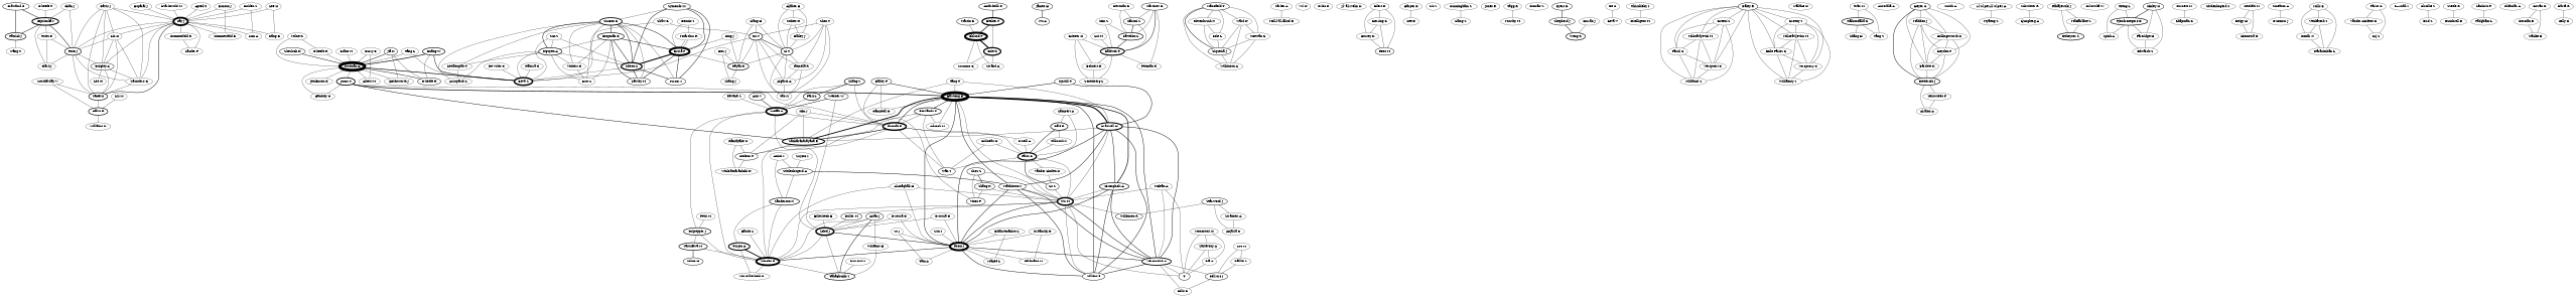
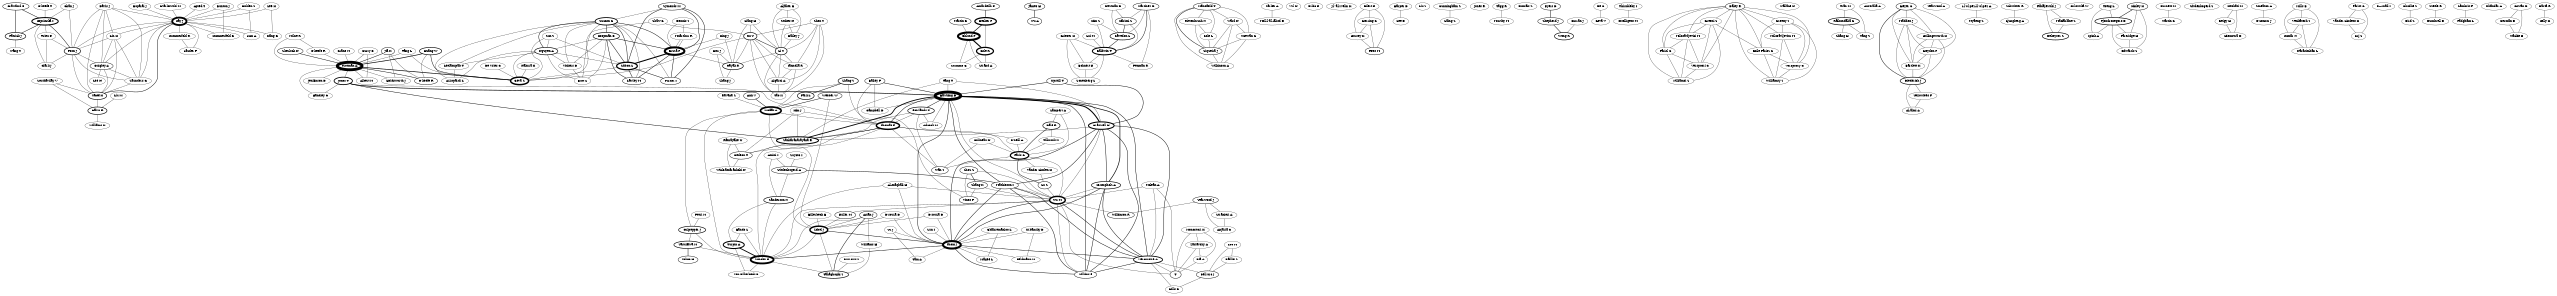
  graph {
    node [penwidth=1]
    edge [penwidth=1.1]
    "Kay J" [penwidth=9]
    "Boparai J"
    "Yacef K" [penwidth=3]
    "Kummerfeld B"
    "Kummerfeld R"
    "Lauder P"
    "Quigley A" [penwidth=2]
    "Poon J" [penwidth=3]
    "Lin K"
    "Saunders G"
    "Lum A"
    "Kang B"
    "Calvo R" [penwidth=3]
    "Lee N"
    "Clark J"
    "Huang W" [penwidth=3]
    "Trotman A" [penwidth=14]
    "Geva S" [penwidth=7]
    "O’keefe R" [penwidth=2]
    "Albert M"
    "Jenkinson D"
    "Jones T" [penwidth=4]
    "Holdsworth J"
    "Handley C"
    "Hawking D" [penwidth=14]
    "Sankaranarayana R" [penwidth=5]
    "Thomas P" [penwidth=7]
    "Becker P" [penwidth=6]
    "Eklund P" [penwidth=10]
    "Cole R" [penwidth=6]
    "Stumme G"
    "Strand A"
    "Southavilay V"
    "Williams K"
    "Rowlands T" [penwidth=3]
    "Adcock M"
    "Vercoustre A" [penwidth=4]
    "Wu M" [penwidth=7]
    "Thom J" [penwidth=10]
    "Craswell N" [penwidth=5]
    "Campbell D"
    "Mathieson I" [penwidth=2]
    "Wilkins P" [penwidth=2]
    "Wan S" [penwidth=2]
    T [penwidth=2]
    "Dell’oro J" [penwidth=2]
    "Hills B"
    "Wilkinson R" [penwidth=2]
    "Fuller M" [penwidth=2]
    "Scholer F" [penwidth=9]
    "Tam A"
    "Magee L"
    "Feldmann M"
    "Gedeon T" [penwidth=2]
    "Krumpholz A" [penwidth=3]
    "Paris C" [penwidth=6]
    "O’neill A"
    "Bunton J"
    "James H" [penwidth=2]
    "Wu A" [penwidth=2]
    "Curry B"
    "Cavedon L" [penwidth=3]
    "Kim S"
    "Baldwin T" [penwidth=5]
    "Bohnert F"
    "Sonenberg L"
    "Penman R"
    "Mclean A"
    "Zobel J" [penwidth=7]
    "Sun I"
    "Von Billerbeck B"
    "Tahaghoghi S" [penwidth=3]
    "Dale R" [penwidth=3]
    "Tilbrook M"
    "Vander Linden K"
    "Lu S" [penwidth=2]
    "Mansfield T" [penwidth=2]
    "Rittenbruch M"
    "Cole L"
    "Siqueira J" [penwidth=2]
    "Ward N"
    "Mcewan G"
    "Wilkinson A"
    "Sherlock N" [penwidth=2]
    "Sarker A"
    "Moll{\'a}-aliod D"
    "Vrl N"
    "Wickramarachchi N"
    "Brkic F"
    "Czarkowski M"
    "J{\"a}rvelin K"
    "Bailey P" [penwidth=2]
    "Sanderson M" [penwidth=3]
    "Turpin A" [penwidth=5]
    "Eilert F"
    "Herring C"
    "Horsey K"
    "Rees M" [penwidth=2]
    "Martinez D" [penwidth=2]
    "Karimi S" [penwidth=2]
    "Harper D"
    "Lee D"
    "Liu Y"
    "Shaw G"
    "Xu Y" [penwidth=3]
    "Li Y" [penwidth=3]
    "Nayak R" [penwidth=3]
    "Iannella R"
    "Algarni A"
    "Tao X"
    "Zhang J"
    "Aljaber B"
    "Stokes N"
    "Bailey J"
    "Cunningham S"
    "Laing S"
    "Zhou Z" [penwidth=2]
    "Zhang X" [penwidth=2]
    "Vines P" [penwidth=2]
    "Jones R"
    "Grieser K"
    "Tagg R"
    "Murthy M"
    "Dumais S"
    "Jia X" [penwidth=2]
    "Amardeilh F" [penwidth=2]
    "Eyers D" [penwidth=2]
    "Shepherd J" [penwidth=2]
    "Wong R" [penwidth=3]
    "Park L" [penwidth=3]
    "Moffat A" [penwidth=8]
    "Culpepper J" [penwidth=3]
    "Liu M"
    "De C"
    "Geva V"
    "Thirnbleby I"
    "Intelligent M"
    "Daley R" [penwidth=2]
    "Greeni S"
    "Milosavljevici M"
    "Parisl C"
    "Verspoori C"
    "Williamsi S"
    "Greeny S"
    "Milosavljevicz M"
    "Ecile Parisz C"
    "Verspoory C"
    "Williamsy S"
    "Wallace N"
    "Zhang Y" [penwidth=3]
    "Yasukawa M" [penwidth=3]
    "Tang T"
    "Ratnayake U"
    "Ravana S"
    "Yokoo H" [penwidth=2]
    "Raikundalia G" [penwidth=3]
    "Zhang H"
    "Yang Y"
    "Australia A"
    "Lee M"
    "Baillie S"
    "Webber W" [penwidth=2]
    "Hou J"
    "Diederich J" [penwidth=3]
    "Yellowlees P"
    "Al-ajmi A"
    "Tang L"
    "Liang H"
    "Zuccon G" [penwidth=4]
    "Koopman B" [penwidth=3]
    "Nguyen A" [penwidth=3]
    "Vickers D"
    "Butt L"
    "Sitbon L" [penwidth=6]
    "Bruza P" [penwidth=10]
    "Lawley M" [penwidth=2]
    "Turner I" [penwidth=2]
    "Leelanupab T"
    "Azzopardi L"
    "Sun Y"
    "Mcarthur R"
    "Martin B" [penwidth=2]
    "Itakura K"
    "D’souza D"
    "Dennis S"
-   "Smith A"
+   "Smith A" [label="Yearwood A"]
    "Shen Y"
    "Al-maqbali H"
    "Anh V" [penwidth=2]
    "Patrick J" [penwidth=3]
    "Wang Y"
    "Upstill T" [penwidth=2]
    "Chan J"
    "Koprinska I" [penwidth=5]
    "Trieu F"
    "Milne R"
    "O'keefe R"
    "L{\'o}pez-l{\'o}pez A"
    "Myaeng S"
    "Heyer C" [penwidth=2]
    "Madden J"
    "Hollingsworth K"
    "Heydon P"
    "Bartlett K"
    "Amini I"
    "Uitdenbogerd A" [penwidth=2]
    "Schwitter R"
    "Ljungberg A"
    "O’keefe T"
    "Dekeyser S" [penwidth=3]
    "Orlowska W"
    "Tjondronegoro D" [penwidth=3]
    "Tseng L"
    "Spink A"
    "Partridge H"
    "Edwards S"
    "Apted T"
    "Crawford E" [penwidth=2]
    "Kinley K" [penwidth=2]
    "Burnett M"
-   "Chapman C"
+   "Chapman C" [label="Martin C"]
    "Yu J"
    "Davis J"
    "Holden S"
    "Burrows S"
    "Lui M"
    "Uitdenbogerd S"
    "Colineau N"
    "Neshati M"
    "Beigy H"
    "Hiemstra D"
    "Smeaton A"
    "O'connor J"
    "Mills B"
    "Venkatesh S"
    "Kumar M"
    "Narasimhan L"
    "Yearwood J" [penwidth=2]
    "Stranieri A"
    "Anjaria C"
    "Radajewski J"
    "Macfarlane S"
    "Curran J"
    "Parist C"
    "Vander Lindent K"
    "Luj S"
    "E—rnail I"
    "Ghodke S"
    "Bird S"
    "Tran M"
    "Ghahremanloo L"
    "Billerbeck B"
    "Lampert A"
    "King J"
    "Lee K"
    "Steele R"
    "Dumbrell D"
    "Newman D"
    "Kim J"
    "Bando L"
    "Symonds M" [penwidth=2]
    "Lambrix P"
    "Padgham L"
    "Monostori K"
    "Zaslavsky A"
    "Bia A"
    "Iskandar A"
    "Suyoto I"
    "D'souza D"
    "De Vries C"
    "Asian J" [penwidth=2]
    "Williams H"
    "Petri M"
    "Cowan D"
    "German D"
    "Mackie E"
    "Barta R"
    "Kelly K"
    "Crane M"
    "Urbansky D"
    "Kay J" -- "Yacef K" [penwidth=2.1]
    "Kay J" -- "Kummerfeld B"
    "Kay J" -- "Kummerfeld R"
    "Kay J" -- "Lauder P"
    "Kay J" -- "Quigley A"
    "Kay J" -- "Poon J"
    "Kay J" -- "Lin K"
    "Kay J" -- "Saunders G"
    "Kay J" -- "Lum A"
    "Kay J" -- "Kang B"
    "Boparai J" -- "Kay J"
    "Yacef K" -- "Calvo R"
    "Kummerfeld R" -- "Lauder P"
    "Quigley A" -- "Yacef K"
    "Quigley A" -- "Saunders G"
    "Quigley A" -- "Lee N"
    "Poon J" -- "Yacef K"
    "Poon J" -- "Quigley A"
    "Poon J" -- "Saunders G"
    "Poon J" -- "Clark J"
    "Lin K" -- "Yacef K"
    "Lin K" -- "Quigley A"
    "Lin K" -- "Poon J"
    "Lin K" -- "Saunders G"
    "Saunders G" -- "Yacef K"
    "Calvo R" -- "Williams K"
    "Huang W" -- "Trotman A" [penwidth=3.1]
    "Huang W" -- "Geva S" [penwidth=2.1]
    "Huang W" -- "O’keefe R"
    "Trotman A" -- "Geva S" [penwidth=3.1]
    "Trotman A" -- "O’keefe R" [penwidth=2.1]
    "Trotman A" -- "Albert M"
    "Trotman A" -- "Jenkinson D"
    "Trotman A" -- "Jones T"
    "Trotman A" -- "Holdsworth J"
    "Trotman A" -- "Handley C"
    "Jones T" -- "Handley C"
    "Jones T" -- "Hawking D" [penwidth=3.1]
    "Jones T" -- "Sankaranarayana R" [penwidth=2.1]
    "Jones T" -- "Thomas P"
    "Hawking D" -- "Sankaranarayana R" [penwidth=4.1]
    "Hawking D" -- "Rowlands T" [penwidth=2.1]
    "Hawking D" -- "Adcock M"
    "Hawking D" -- "Vercoustre A" [penwidth=2.1]
    "Hawking D" -- "Wu M"
    "Hawking D" -- "Thom J" [penwidth=2.1]
    "Hawking D" -- "Craswell N" [penwidth=5.1]
    "Hawking D" -- "Campbell D"
    "Hawking D" -- "Mathieson I" [penwidth=2.1]
    "Hawking D" -- "Wilkins P" [penwidth=2.1]
    "Sankaranarayana R" -- "Gedeon T"
    "Thomas P" -- "Hawking D" [penwidth=2.1]
    "Thomas P" -- "Sankaranarayana R" [penwidth=2.1]
    "Thomas P" -- "Wan S"
    "Thomas P" -- "Gedeon T"
    "Thomas P" -- "Paris C"
    "Thomas P" -- "O’neill A"
    "Becker P" -- "Eklund P" [penwidth=3.1]
    "Becker P" -- "Cole R"
    "Eklund P" -- "Cole R" [penwidth=5.1]
    "Eklund P" -- "Stumme G"
    "Eklund P" -- "Strand A"
    "Cole R" -- "Stumme G"
    "Cole R" -- "Strand A"
    "Southavilay V" -- "Yacef K"
    "Southavilay V" -- "Calvo R"
    "Rowlands T" -- "Sankaranarayana R"
    "Rowlands T" -- "Thomas P"
    "Rowlands T" -- "Adcock M"
    "Rowlands T" -- "Wan S"
    "Vercoustre A" -- "Wu M" [penwidth=2.1]
    "Vercoustre A" -- "Wilkins P" [penwidth=2.1]
    "Vercoustre A" -- T
    "Vercoustre A" -- "Dell’oro J"
    "Vercoustre A" -- "Hills B"
    "Wu M" -- T
    "Wu M" -- "Wilkinson R"
    "Wu M" -- "Fuller M"
    "Thom J" -- "Vercoustre A" [penwidth=2.1]
    "Thom J" -- "Wu M" [penwidth=2.1]
    "Thom J" -- "Wilkins P" [penwidth=2.1]
    "Thom J" -- "Scholer F" [penwidth=2.1]
    "Thom J" -- "Tam A"
    "Thom J" -- "Magee L"
    "Thom J" -- "Feldmann M"
    "Craswell N" -- "Sankaranarayana R"
    "Craswell N" -- "Vercoustre A" [penwidth=2.1]
    "Craswell N" -- "Wu M"
    "Craswell N" -- "Thom J" [penwidth=2.1]
    "Craswell N" -- "Mathieson I" [penwidth=2.1]
    "Craswell N" -- "Wilkins P" [penwidth=2.1]
    "Craswell N" -- "Krumpholz A" [penwidth=2.1]
    "Mathieson I" -- "Vercoustre A" [penwidth=2.1]
    "Mathieson I" -- "Wu M"
    "Mathieson I" -- "Thom J" [penwidth=2.1]
    "Mathieson I" -- "Wilkins P" [penwidth=2.1]
    "Wilkins P" -- "Wu M"
    "Dell’oro J" -- "Hills B"
    "Fuller M" -- "Zobel J"
    "Scholer F" -- "Thomas P"
    "Scholer F" -- "Wu M"
    "Scholer F" -- "Zobel J"
    "Scholer F" -- "Von Billerbeck B"
    "Scholer F" -- "Tahaghoghi S"
    "Gedeon T" -- "Wickramarachchi N"
    "Krumpholz A" -- "Hawking D" [penwidth=3.1]
    "Krumpholz A" -- "Vercoustre A" [penwidth=2.1]
    "Krumpholz A" -- "Wu M"
    "Krumpholz A" -- "Thom J" [penwidth=2.1]
    "Krumpholz A" -- "Wilkins P" [penwidth=2.1]
    "Paris C" -- "Wu M"
    "Paris C" -- "Wan S"
    "Paris C" -- "Vander Linden K"
    "O’neill A" -- "Paris C"
    "Bunton J" -- "Kay J"
    "Bunton J" -- "Kummerfeld B"
    "James H" -- "Wu A" [penwidth=2.1]
    "Curry B" -- "Trotman A"
    "Curry B" -- "Albert M"
    "Cavedon L" -- "Baldwin T" [penwidth=2.1]
    "Kim S" -- "Cavedon L"
    "Kim S" -- "Baldwin T"
    "Baldwin T" -- "Bohnert F"
    "Baldwin T" -- "Sonenberg L"
    "Baldwin T" -- "Penman R"
    "Bohnert F" -- "Sonenberg L"
    "Mclean A" -- "Vercoustre A"
    "Mclean A" -- "Wu M"
    "Mclean A" -- T
    "Zobel J" -- "Thom J" [penwidth=2.1]
    "Sun I" -- "Thom J"
    "Tahaghoghi S" -- "Zobel J"
    "Dale R" -- "Paris C" [penwidth=2.1]
    "Dale R" -- "Tilbrook M"
    "Tilbrook M" -- "Paris C"
    "Vander Linden K" -- "Lu S"
    "Lu S" -- "Wu M"
    "Lu S" -- "Paris C" [penwidth=2.1]
    "Mansfield T" -- "Rittenbruch M"
    "Mansfield T" -- "Cole L"
    "Mansfield T" -- "Siqueira J" [penwidth=2.1]
    "Mansfield T" -- "Ward N"
    "Mansfield T" -- "Mcewan G"
    "Mansfield T" -- "Wilkinson A"
    "Rittenbruch M" -- "Cole L"
    "Rittenbruch M" -- "Siqueira J"
    "Cole L" -- "Siqueira J"
    "Siqueira J" -- "Wilkinson A"
    "Ward N" -- "Siqueira J"
    "Ward N" -- "Mcewan G"
    "Ward N" -- "Wilkinson A"
    "Mcewan G" -- "Siqueira J"
    "Mcewan G" -- "Wilkinson A"
    "Sherlock N" -- "Trotman A" [penwidth=2.1]
    "Sarker A" -- "Moll{\'a}-aliod D"
    "Czarkowski M" -- "Kay J"
    "Bailey P" -- "Hawking D" [penwidth=2.1]
    "Bailey P" -- "Thomas P"
    "Bailey P" -- "Campbell D"
    "Sanderson M" -- "Scholer F"
    "Sanderson M" -- "Turpin A"
    "Turpin A" -- "Scholer F" [penwidth=4.1]
    "Turpin A" -- "Von Billerbeck B"
    "Eilert F" -- "Herring C"
    "Eilert F" -- "Horsey K"
    "Eilert F" -- "Rees M"
    "Herring C" -- "Horsey K"
    "Herring C" -- "Rees M"
    "Horsey K" -- "Rees M"
    "Martinez D" -- "Cavedon L"
    "Martinez D" -- "Baldwin T" [penwidth=2.1]
    "Martinez D" -- "Penman R"
    "Martinez D" -- "Karimi S"
    "Karimi S" -- "Cavedon L" [penwidth=2.1]
    "Karimi S" -- "Baldwin T"
    "Harper D" -- "Lee D"
    "Shaw G" -- "Geva S"
    "Shaw G" -- "Xu Y"
    "Xu Y" -- "Geva S"
    "Xu Y" -- "Li Y" [penwidth=2.1]
    "Xu Y" -- "Nayak R"
    "Xu Y" -- "Iannella R"
    "Xu Y" -- "Algarni A"
    "Xu Y" -- "Tao X"
    "Li Y" -- "Nayak R"
    "Li Y" -- "Iannella R"
    "Li Y" -- "Algarni A"
    "Li Y" -- "Tao X"
    "Nayak R" -- "Zhang J"
    "Iannella R" -- "Algarni A"
    "Iannella R" -- "Tao X"
    "Algarni A" -- "Tao X"
    "Aljaber B" -- "Li Y"
    "Aljaber B" -- "Stokes N"
    "Aljaber B" -- "Bailey J"
    "Stokes N" -- "Li Y"
    "Stokes N" -- "Bailey J"
    "Bailey J" -- "Li Y"
    "Cunningham S" -- "Laing S"
    "Zhou Z" -- "Wu M"
    "Zhou Z" -- "Zhang X" [penwidth=2.1]
    "Zhou Z" -- "Vines P"
    "Zhang X" -- "Wu M"
    "Zhang X" -- "Vines P"
    "Grieser K" -- "Baldwin T"
    "Grieser K" -- "Bohnert F"
    "Grieser K" -- "Sonenberg L"
    "Tagg R" -- "Murthy M"
    "Jia X" -- "Trotman A" [penwidth=2.1]
    "Jia X" -- "O’keefe R"
    "Jia X" -- "Holdsworth J"
    "Amardeilh F" -- "Becker P" [penwidth=2.1]
    "Eyers D" -- "Shepherd J" [penwidth=2.1]
    "Shepherd J" -- "Wong R" [penwidth=2.1]
    "Park L" -- "Moffat A"
    "Moffat A" -- "Thomas P"
    "Moffat A" -- "Scholer F"
    "Moffat A" -- "Zobel J"
    "Moffat A" -- "Culpepper J"
    "Culpepper J" -- "Scholer F"
    "Culpepper J" -- "Yasukawa M"
    "Liu M" -- "Calvo R"
    "De C" -- "Geva V"
    "Thirnbleby I" -- "Intelligent M"
    "Daley R" -- "Greeni S"
    "Daley R" -- "Milosavljevici M"
    "Daley R" -- "Parisl C"
    "Daley R" -- "Verspoori C"
    "Daley R" -- "Williamsi S"
    "Daley R" -- "Greeny S"
    "Daley R" -- "Milosavljevicz M"
    "Daley R" -- "Ecile Parisz C"
    "Daley R" -- "Verspoory C"
    "Daley R" -- "Williamsy S"
    "Greeni S" -- "Milosavljevici M"
    "Greeni S" -- "Parisl C"
    "Greeni S" -- "Verspoori C"
    "Greeni S" -- "Williamsi S"
    "Milosavljevici M" -- "Parisl C"
    "Milosavljevici M" -- "Verspoori C"
    "Milosavljevici M" -- "Williamsi S"
    "Parisl C" -- "Verspoori C"
    "Parisl C" -- "Williamsi S"
    "Verspoori C" -- "Williamsi S"
    "Greeny S" -- "Milosavljevicz M"
    "Greeny S" -- "Ecile Parisz C"
    "Greeny S" -- "Verspoory C"
    "Greeny S" -- "Williamsy S"
-   "Milosavljevicz M" -- "Ecile Parisz C"
+   "Greeni S" -- "Ecile Parisz C"
    "Milosavljevicz M" -- "Verspoory C"
    "Milosavljevicz M" -- "Williamsy S"
    "Ecile Parisz C" -- "Verspoory C"
    "Ecile Parisz C" -- "Williamsy S"
    "Verspoory C" -- "Williamsy S"
    "Zhang Y" -- "Vines P"
    "Zhang Y" -- "Park L" [penwidth=2.1]
    "Zhang Y" -- "Moffat A"
    "Yasukawa M" -- "Scholer F"
    "Yasukawa M" -- "Yokoo H" [penwidth=2.1]
    "Tang T" -- "Hawking D"
    "Tang T" -- "Sankaranarayana R"
    "Tang T" -- "Craswell N"
    "Ratnayake U" -- "Gedeon T"
    "Ratnayake U" -- "Wickramarachchi N"
    "Ravana S" -- "Moffat A"
    "Raikundalia G" -- "Zhang H"
    "Raikundalia G" -- "Yang Y"
    "Lee M" -- "Dell’oro J"
    "Lee M" -- "Baillie S"
    "Baillie S" -- "Dell’oro J"
    "Webber W" -- "Zobel J"
    "Webber W" -- "Moffat A" [penwidth=2.1]
    "Hou J" -- "Nayak R"
    "Hou J" -- "Zhang J"
    "Diederich J" -- "Yellowlees P"
    "Diederich J" -- "Al-ajmi A"
    "Yellowlees P" -- "Al-ajmi A"
    "Tang L" -- "Trotman A"
    "Tang L" -- "Geva S"
    "Liang H" -- "Xu Y"
    "Liang H" -- "Li Y"
    "Liang H" -- "Nayak R"
    "Zuccon G" -- "Koopman B" [penwidth=2.1]
    "Zuccon G" -- "Nguyen A" [penwidth=2.1]
    "Zuccon G" -- "Vickers D"
    "Zuccon G" -- "Butt L"
    "Zuccon G" -- "Sitbon L" [penwidth=2.1]
    "Zuccon G" -- "Bruza P" [penwidth=2.1]
    "Zuccon G" -- "Lawley M"
    "Zuccon G" -- "Turner I"
    "Zuccon G" -- "Leelanupab T"
    "Zuccon G" -- "Azzopardi L"
    "Koopman B" -- "Nguyen A"
    "Koopman B" -- "Vickers D"
    "Koopman B" -- "Butt L"
    "Koopman B" -- "Sitbon L" [penwidth=2.1]
    "Koopman B" -- "Bruza P" [penwidth=2.1]
    "Koopman B" -- "Lawley M" [penwidth=2.1]
    "Nguyen A" -- "Geva S"
    "Nguyen A" -- "Vickers D"
    "Nguyen A" -- "Butt L"
    "Nguyen A" -- "Sitbon L"
    "Nguyen A" -- "Leelanupab T"
    "Nguyen A" -- "Azzopardi L"
    "Vickers D" -- "Butt L"
    "Sitbon L" -- "Geva S"
    "Sitbon L" -- "Lawley M" [penwidth=2.1]
    "Sitbon L" -- "Turner I" [penwidth=2.1]
    "Bruza P" -- "Nayak R"
    "Bruza P" -- "Sitbon L" [penwidth=5.1]
    "Bruza P" -- "Lawley M" [penwidth=2.1]
    "Bruza P" -- "Turner I" [penwidth=2.1]
    "Leelanupab T" -- "Azzopardi L"
    "Sun Y" -- "Geva S"
    "Sun Y" -- "Nguyen A"
    "Sun Y" -- "Sitbon L"
    "Mcarthur R" -- "Bruza P"
    "Mcarthur R" -- "Bruza P"
    "Martin B" -- "Eklund P"
    "Itakura K" -- "Geva S"
    "D’souza D" -- "Thom J"
    "D’souza D" -- "Zobel J"
    "Dennis S" -- "Bruza P"
    "Dennis S" -- "Mcarthur R"
    "Shen Y" -- "Xu Y"
    "Shen Y" -- "Li Y"
    "Shen Y" -- "Iannella R"
    "Shen Y" -- "Algarni A"
    "Shen Y" -- "Tao X"
    "Al-maqbali H" -- "Wu M"
    "Al-maqbali H" -- "Thom J"
    "Al-maqbali H" -- "Scholer F"
    "Anh V" -- "Moffat A" [penwidth=2.1]
    "Patrick J" -- "Wang Y"
    "Upstill T" -- "Hawking D" [penwidth=2.1]
    "Upstill T" -- "Craswell N" [penwidth=2.1]
    "Chan J" -- "Poon J"
    "Chan J" -- "Koprinska I"
    "Koprinska I" -- "Poon J" [penwidth=2.1]
    "Koprinska I" -- "Clark J"
    "Koprinska I" -- "Patrick J" [penwidth=2.1]
    "Koprinska I" -- "Trieu F"
    "Trieu F" -- "Poon J"
    "Trieu F" -- "Clark J"
    "Milne R" -- "Trotman A"
    "Milne R" -- "O'keefe R"
    "O'keefe R" -- "Trotman A"
    "L{\'o}pez-l{\'o}pez A" -- "Myaeng S"
    "Heyer C" -- "Diederich J" [penwidth=2.1]
    "Heyer C" -- "Madden J"
    "Heyer C" -- "Hollingsworth K"
    "Heyer C" -- "Heydon P"
    "Heyer C" -- "Bartlett K"
    "Madden J" -- "Diederich J"
    "Madden J" -- "Hollingsworth K"
    "Madden J" -- "Heydon P"
    "Madden J" -- "Bartlett K"
    "Hollingsworth K" -- "Diederich J"
    "Hollingsworth K" -- "Heydon P"
    "Hollingsworth K" -- "Bartlett K"
    "Heydon P" -- "Diederich J"
    "Heydon P" -- "Bartlett K"
    "Bartlett K" -- "Diederich J"
    "Amini I" -- "Sanderson M"
    "Amini I" -- "Uitdenbogerd A"
    "Uitdenbogerd A" -- "Mathieson I" [penwidth=2.1]
    "Uitdenbogerd A" -- "Sanderson M"
    "Schwitter R" -- "Ljungberg A"
    "O’keefe T" -- "Koprinska I"
    "Tjondronegoro D" -- "Spink A"
    "Tjondronegoro D" -- "Partridge H"
    "Tjondronegoro D" -- "Edwards S"
    "Tseng L" -- "Tjondronegoro D"
    "Tseng L" -- "Spink A"
    "Partridge H" -- "Edwards S"
    "Apted T" -- "Kay J"
    "Crawford E" -- "Patrick J" [penwidth=2.1]
    "Crawford E" -- "Koprinska I" [penwidth=2.1]
    "Kinley K" -- "Tjondronegoro D" [penwidth=2.1]
    "Kinley K" -- "Partridge H"
    "Kinley K" -- "Edwards S"
    "Burnett M" -- "Chapman C"
    "Yu J" -- "Thom J"
    "Yu J" -- "Tam A"
    "Davis J" -- "Kay J"
    "Davis J" -- "Yacef K"
    "Davis J" -- "Quigley A"
    "Davis J" -- "Poon J"
    "Davis J" -- "Lin K"
    "Davis J" -- "Saunders G"
    "Holden S" -- "Kay J"
    "Holden S" -- "Lum A"
    "Burrows S" -- "Tahaghoghi S"
    "Lui M" -- "Baldwin T"
    "Colineau N" -- "Wan S"
    "Colineau N" -- "Paris C"
    "Neshati M" -- "Beigy H"
    "Neshati M" -- "Hiemstra D"
    "Beigy H" -- "Hiemstra D"
    "Smeaton A" -- "O'connor J"
    "Mills B" -- "Venkatesh S"
    "Mills B" -- "Kumar M"
    "Mills B" -- "Narasimhan L"
    "Venkatesh S" -- "Kumar M"
    "Venkatesh S" -- "Narasimhan L"
    "Kumar M" -- "Narasimhan L"
    "Yearwood J" -- "Wilkinson R"
    "Yearwood J" -- "Stranieri A"
    "Yearwood J" -- "Anjaria C"
    "Stranieri A" -- "Anjaria C"
    "Radajewski J" -- "Dekeyser S"
    "Radajewski J" -- "Macfarlane S"
    "Macfarlane S" -- "Dekeyser S"
    "Curran J" -- "Wong R"
    "Parist C" -- "Vander Lindent K"
    "Parist C" -- "Luj S"
    "Vander Lindent K" -- "Luj S"
    "Ghodke S" -- "Bird S"
    "Tran M" -- "Raikundalia G"
    "Tran M" -- "Yang Y"
    "Ghahremanloo L" -- "Thom J"
    "Ghahremanloo L" -- "Magee L"
    "Billerbeck B" -- "Zobel J"
    "Lampert A" -- "Paris C"
    "Lampert A" -- "Dale R"
    "King J" -- "Nayak R"
    "King J" -- "Bruza P"
    "Lee K" -- "Kay J"
    "Lee K" -- "Kang B"
    "Steele R" -- "Dumbrell D"
    "Newman D" -- "Cavedon L"
    "Newman D" -- "Karimi S"
    "Kim J" -- "Sankaranarayana R"
    "Kim J" -- "Thomas P"
    "Kim J" -- "Gedeon T"
    "Bando L" -- "Scholer F"
+   "Bando L" -- "Turpin A"
    "Symonds M" -- "Zuccon G"
    "Symonds M" -- "Sitbon L" [penwidth=2.1]
    "Symonds M" -- "Bruza P" [penwidth=2.1]
    "Symonds M" -- "Turner I" [penwidth=2.1]
    "Lambrix P" -- "Padgham L"
    "Monostori K" -- T
    "Monostori K" -- "Zaslavsky A"
    "Monostori K" -- "Bia A"
    "Zaslavsky A" -- T
    "Zaslavsky A" -- "Bia A"
    "Bia A" -- T
    "Suyoto I" -- "Uitdenbogerd A"
    "D'souza D" -- "Thom J"
    "D'souza D" -- "Zobel J"
    "De Vries C" -- "Geva S"
    "Asian J" -- "Scholer F"
    "Asian J" -- "Zobel J"
    "Asian J" -- "Tahaghoghi S" [penwidth=2.1]
    "Asian J" -- "Williams H"
    "Williams H" -- "Tahaghoghi S"
    "Petri M" -- "Culpepper J"
    "Cowan D" -- "German D"
    "Cowan D" -- "Mackie E"
    "German D" -- "Mackie E"
    "Barta R" -- "Kelly K"
    "Crane M" -- "Trotman A"
    "Urbansky D" -- "Thom J"
    "Urbansky D" -- "Feldmann M"
  }
